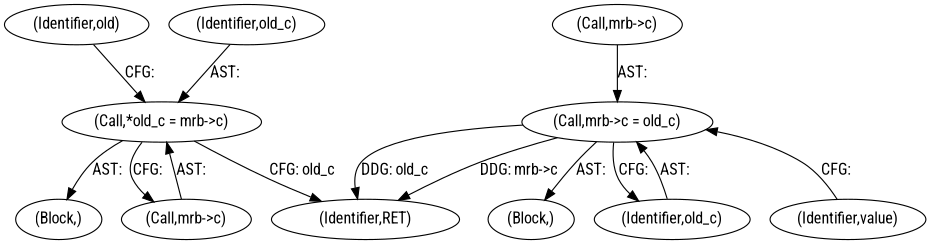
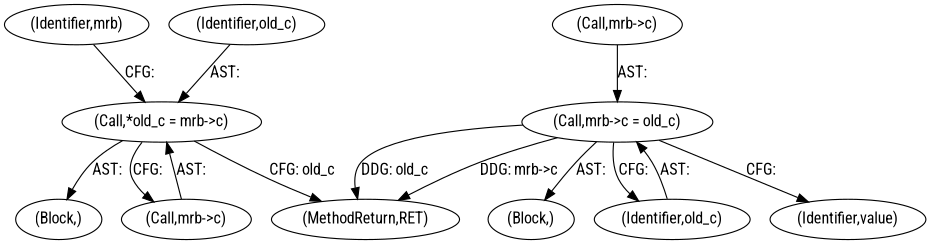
  digraph {
    fontname="Roboto Condensed"
    node [fontname="Roboto Condensed"]
    edge [fontname="Roboto Condensed"]
    n1 [label="(Call,mrb->c = old_c)"]
-   n2 [label="(Identifier,RET)"]
+   n2 [label="(MethodReturn,RET)"]
    n3 [label="(Block,)"]
    n4 [label="(Identifier,old_c)"]
    n5 [label="(Call,*old_c = mrb->c)"]
    n6 [label="(Block,)"]
    n7 [label="(Call,mrb->c)"]
    n8 [label="(Call,mrb->c)"]
-   n9 [label="(Identifier,old)"]
+   n9 [label="(Identifier,mrb)"]
    n10 [label="(Identifier,old_c)"]
    n11 [label="(Identifier,value)"]
    n1 -> n2 [label="DDG: old_c"]
    n1 -> n2 [label="DDG: mrb->c"]
    n1 -> n3 [label="AST: "]
    n1 -> n4 [label="CFG: "]
    n4 -> n1 [label="AST: "]
    n5 -> n2 [label="CFG: old_c"]
    n5 -> n6 [label="AST: "]
    n5 -> n7 [label="CFG: "]
    n7 -> n5 [label="AST: "]
    n8 -> n1 [label="AST: "]
    n9 -> n5 [label="CFG: "]
    n10 -> n5 [label="AST: "]
-   n11 -> n1 [label="CFG: "]
+   n1 -> n11 [label="CFG: "]
  }
